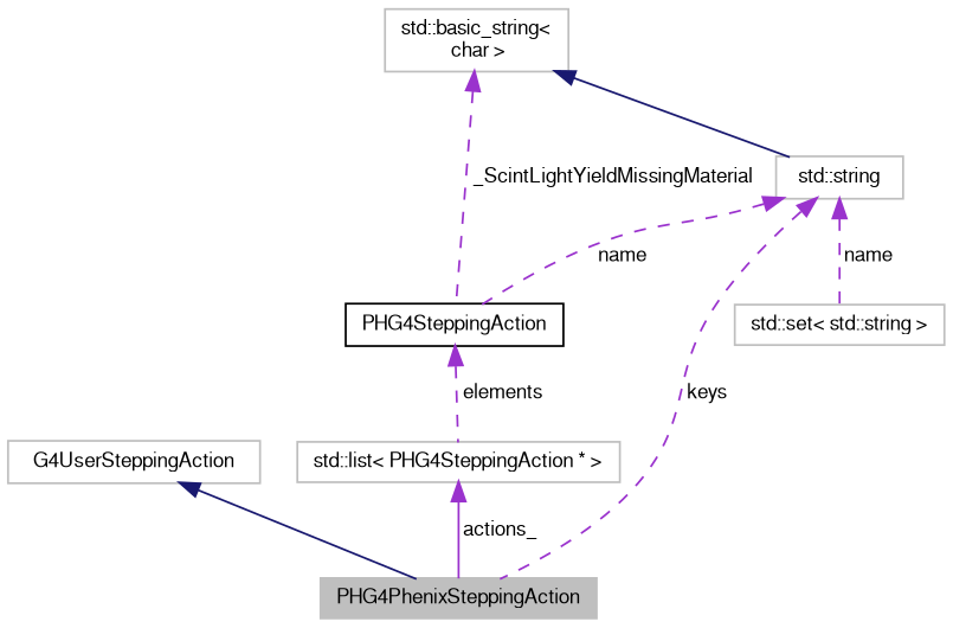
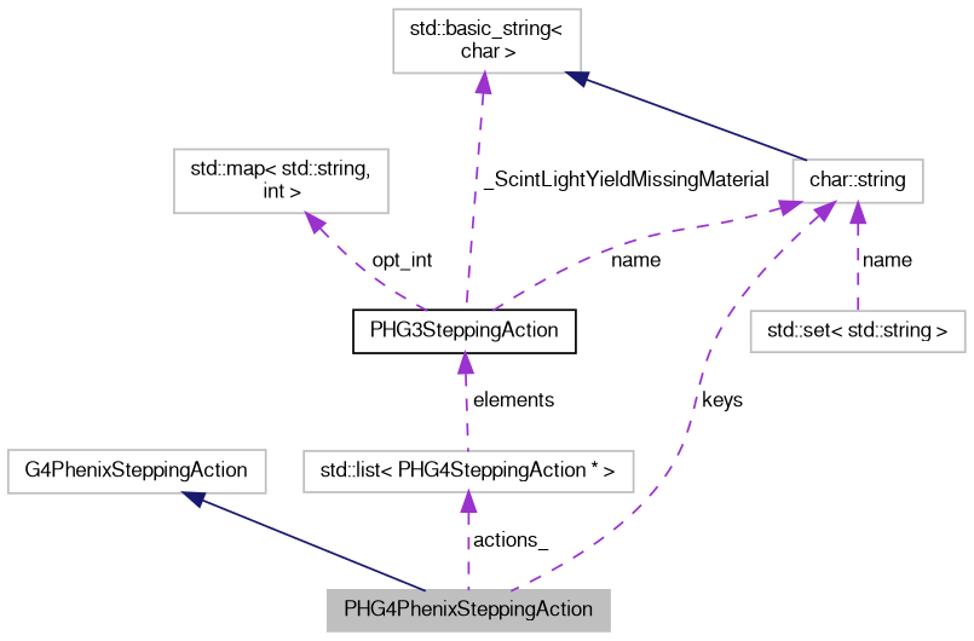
  digraph {
    node [color=grey75 fontname=FreeSans fontsize=10 shape=record]
    edge [color=darkorchid3 dir=back fontname=FreeSans fontsize=10 labelfontname=FreeSans labelfontsize=10 style=dashed]
    n1 [fillcolor=grey75 fontcolor=black height=0.2 label=PHG4PhenixSteppingAction style=filled width=0.4]
-   n2 [height=0.2 label=G4UserSteppingAction width=0.4]
+   n2 [height=0.2 label=G4PhenixSteppingAction width=0.4]
    n3 [height=0.2 label="std::list\< PHG4SteppingAction * \>" width=0.4]
-   n4 [color=black height=0.2 label=PHG4SteppingAction width=0.4]
-   n6 [height=0.2 label="std::string" width=0.4]
+   n4 [color=black height=0.2 label=PHG3SteppingAction width=0.4]
+   n5 [height=0.2 label="std::map\< std::string,\l int \>" width=0.4]
+   n6 [height=0.2 label="char::string" width=0.4]
    n7 [height=0.2 label="std::set\< std::string \>" width=0.4]
    n8 [height=0.2 label="std::basic_string\<\l char \>" width=0.4]
    n2 -> n1 [color=midnightblue style=solid]
-   n3 -> n1 [label=" actions_" style=solid]
+   n3 -> n1 [label=" actions_"]
    n4 -> n3 [label=" elements"]
+   n5 -> n4 [label=" opt_int"]
    n6 -> n1 [label=" keys"]
    n6 -> n4 [label=" name"]
    n6 -> n7 [label=" name"]
    n8 -> n4 [label=" _ScintLightYieldMissingMaterial"]
    n8 -> n6 [color=midnightblue style=solid]
  }
